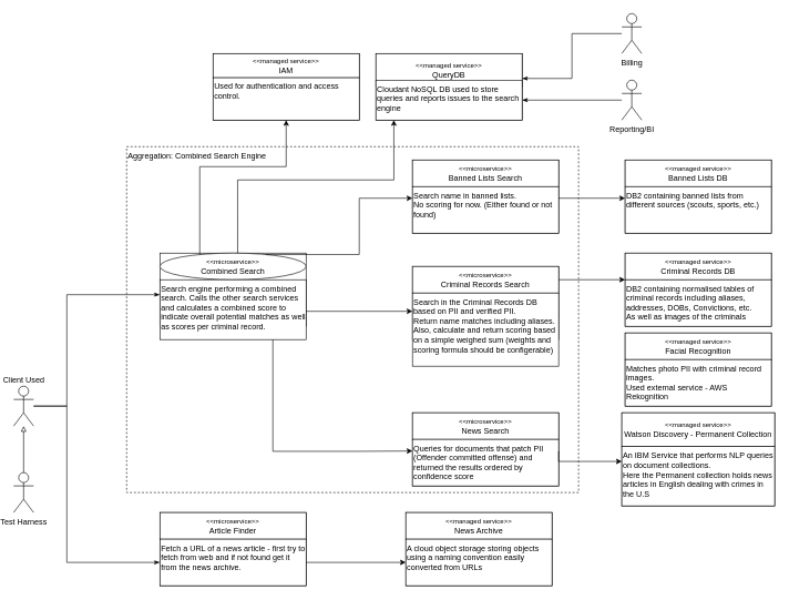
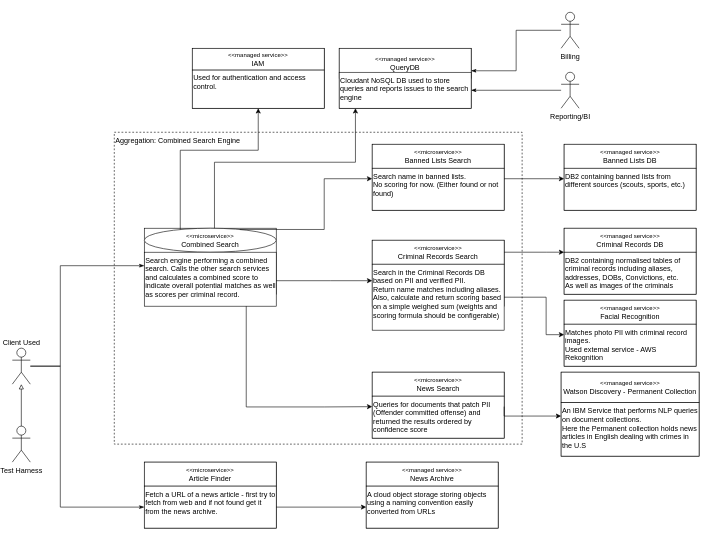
  <mxCell id="0" />
  <mxCell id="1" parent="0" />
  <mxCell id="2" value="Aggregation: Combined Search Engine" style="rounded=0;whiteSpace=wrap;html=1;align=left;verticalAlign=top;dashed=1;horizontal=1;fillColor=none;" vertex="1" parent="1"><mxGeometry x="190" y="220" width="680" height="520" as="geometry" /></mxCell>
  <mxCell id="3" value="" style="group" vertex="1" connectable="0" parent="1"><mxGeometry x="240" y="380" width="220" height="130" as="geometry" /></mxCell>
  <mxCell id="4" value="" style="rounded=0;whiteSpace=wrap;html=1;" vertex="1" parent="3"><mxGeometry width="220" height="110" as="geometry" /></mxCell>
  <mxCell id="5" value="&lt;font style=&quot;font-size: 10px&quot;&gt;&amp;lt;&amp;lt;microservice&amp;gt;&amp;gt;&lt;/font&gt;&lt;br&gt;Combined Search" style="ellipse;whiteSpace=wrap;html=1;" vertex="1" parent="3"><mxGeometry width="220" height="40" as="geometry" /></mxCell>
  <mxCell id="6" value="Search engine performing a combined search. Calls the other search services and calculates a combined score to indicate overall potential matches as well as scores per criminal record." style="rounded=0;whiteSpace=wrap;html=1;align=left;verticalAlign=top;" vertex="1" parent="3"><mxGeometry y="40" width="220" height="90" as="geometry" /></mxCell>
  <mxCell id="7" value="" style="group" vertex="1" connectable="0" parent="1"><mxGeometry x="935" y="620" width="230" height="140" as="geometry" /></mxCell>
  <mxCell id="8" value="" style="rounded=0;whiteSpace=wrap;html=1;" vertex="1" parent="7"><mxGeometry width="230" height="140" as="geometry" /></mxCell>
  <mxCell id="9" value="&lt;font style=&quot;font-size: 10px&quot;&gt;&amp;lt;&amp;lt;managed service&amp;gt;&amp;gt;&lt;/font&gt;&lt;br&gt;Watson Discovery - Permanent Collection" style="rounded=0;whiteSpace=wrap;html=1;" vertex="1" parent="7"><mxGeometry width="230" height="50.909" as="geometry" /></mxCell>
  <mxCell id="10" value="An IBM Service that performs NLP queries on document collections.&#10;Here the Permanent collection holds news articles in English dealing with crimes in the U.S" style="rounded=0;whiteSpace=wrap;html=1;align=left;verticalAlign=top;" vertex="1" parent="7"><mxGeometry y="50.909" width="230" height="89.091" as="geometry" /></mxCell>
  <mxCell id="11" value="" style="group" vertex="1" connectable="0" parent="1"><mxGeometry x="620" y="620" width="220" height="110" as="geometry" /></mxCell>
  <mxCell id="12" value="" style="rounded=0;whiteSpace=wrap;html=1;" vertex="1" parent="11"><mxGeometry width="220" height="110" as="geometry" /></mxCell>
  <mxCell id="13" value="&lt;font style=&quot;font-size: 10px&quot;&gt;&amp;lt;&amp;lt;microservice&amp;gt;&amp;gt;&lt;/font&gt;&lt;br&gt;News Search" style="rounded=0;whiteSpace=wrap;html=1;" vertex="1" parent="11"><mxGeometry width="220" height="40" as="geometry" /></mxCell>
  <mxCell id="14" value="Queries for documents that patch PII &#10;(Offender committed offense) and returned the results ordered by confidence score" style="rounded=0;whiteSpace=wrap;html=1;align=left;verticalAlign=top;" vertex="1" parent="11"><mxGeometry y="40" width="220" height="70" as="geometry" /></mxCell>
  <mxCell id="15" style="edgeStyle=orthogonalEdgeStyle;rounded=0;orthogonalLoop=1;jettySize=auto;html=1;entryX=0;entryY=0.25;entryDx=0;entryDy=0;" edge="1" parent="1" source="6" target="14"><mxGeometry relative="1" as="geometry"><Array as="points"><mxPoint x="410" y="678" /><mxPoint x="540" y="678" /></Array></mxGeometry></mxCell>
  <mxCell id="16" style="edgeStyle=orthogonalEdgeStyle;rounded=0;orthogonalLoop=1;jettySize=auto;html=1;entryX=0;entryY=0.25;entryDx=0;entryDy=0;exitX=1;exitY=0.25;exitDx=0;exitDy=0;" edge="1" parent="1" source="14" target="10"><mxGeometry relative="1" as="geometry"><Array as="points"><mxPoint x="840" y="693" /></Array></mxGeometry></mxCell>
  <mxCell id="17" value="" style="group;align=left;" vertex="1" connectable="0" parent="1"><mxGeometry x="620" y="400" width="220" height="150" as="geometry" /></mxCell>
  <mxCell id="18" value="" style="rounded=0;whiteSpace=wrap;html=1;" vertex="1" parent="17"><mxGeometry width="220" height="110" as="geometry" /></mxCell>
  <mxCell id="19" value="&lt;font style=&quot;font-size: 10px&quot;&gt;&amp;lt;&amp;lt;microservice&amp;gt;&amp;gt;&lt;/font&gt;&lt;br&gt;Criminal Records Search" style="rounded=0;whiteSpace=wrap;html=1;" vertex="1" parent="17"><mxGeometry width="220" height="40" as="geometry" /></mxCell>
  <mxCell id="20" value="Search in the Criminal Records DB based on PII and verified PII.&#10;Return name matches including aliases. &#10;Also, calculate and return scoring based on a simple weighed sum (weights and scoring formula should be configerable)" style="rounded=0;whiteSpace=wrap;html=1;align=left;verticalAlign=top;" vertex="1" parent="17"><mxGeometry y="40" width="220" height="110" as="geometry" /></mxCell>
  <mxCell id="21" value="" style="group;align=left;" vertex="1" connectable="0" parent="1"><mxGeometry x="620" y="240" width="220" height="110" as="geometry" /></mxCell>
  <mxCell id="22" value="" style="rounded=0;whiteSpace=wrap;html=1;" vertex="1" parent="21"><mxGeometry width="220" height="110" as="geometry" /></mxCell>
  <mxCell id="23" value="&lt;font style=&quot;font-size: 10px&quot;&gt;&amp;lt;&amp;lt;microservice&amp;gt;&amp;gt;&lt;/font&gt;&lt;br&gt;Banned Lists Search" style="rounded=0;whiteSpace=wrap;html=1;" vertex="1" parent="21"><mxGeometry width="220" height="40" as="geometry" /></mxCell>
  <mxCell id="24" value="Search name in banned lists.&#10;No scoring for now. (Either found or not found)" style="rounded=0;whiteSpace=wrap;html=1;align=left;verticalAlign=top;" vertex="1" parent="21"><mxGeometry y="40" width="220" height="70" as="geometry" /></mxCell>
  <mxCell id="25" style="edgeStyle=orthogonalEdgeStyle;rounded=0;orthogonalLoop=1;jettySize=auto;html=1;entryX=0;entryY=0.25;entryDx=0;entryDy=0;exitX=0.75;exitY=0;exitDx=0;exitDy=0;" edge="1" parent="1" source="5" target="24"><mxGeometry relative="1" as="geometry" /></mxCell>
  <mxCell id="26" value="" style="group" vertex="1" connectable="0" parent="1"><mxGeometry x="940" y="380" width="220" height="110" as="geometry" /></mxCell>
  <mxCell id="27" value="" style="rounded=0;whiteSpace=wrap;html=1;" vertex="1" parent="26"><mxGeometry width="220" height="110" as="geometry" /></mxCell>
  <mxCell id="28" value="&lt;font style=&quot;font-size: 10px&quot;&gt;&amp;lt;&amp;lt;managed service&amp;gt;&amp;gt;&lt;/font&gt;&lt;br&gt;Criminal Records DB" style="rounded=0;whiteSpace=wrap;html=1;" vertex="1" parent="26"><mxGeometry width="220" height="40" as="geometry" /></mxCell>
  <mxCell id="29" value="DB2 containing normalised tables of criminal records including aliases, addresses, DOBs, Convictions, etc. &#10;As well as images of the criminals" style="rounded=0;whiteSpace=wrap;html=1;align=left;verticalAlign=top;" vertex="1" parent="26"><mxGeometry y="40" width="220" height="70" as="geometry" /></mxCell>
  <mxCell id="30" value="" style="group" vertex="1" connectable="0" parent="1"><mxGeometry x="940" y="240" width="220" height="110" as="geometry" /></mxCell>
  <mxCell id="31" value="" style="rounded=0;whiteSpace=wrap;html=1;" vertex="1" parent="30"><mxGeometry width="220" height="110" as="geometry" /></mxCell>
  <mxCell id="32" value="&lt;font style=&quot;font-size: 10px&quot;&gt;&amp;lt;&amp;lt;managed service&amp;gt;&amp;gt;&lt;/font&gt;&lt;br&gt;Banned Lists DB" style="rounded=0;whiteSpace=wrap;html=1;" vertex="1" parent="30"><mxGeometry width="220" height="40" as="geometry" /></mxCell>
  <mxCell id="33" value="DB2 containing banned lists from different sources (scouts, sports, etc.)" style="rounded=0;whiteSpace=wrap;html=1;align=left;verticalAlign=top;" vertex="1" parent="30"><mxGeometry y="40" width="220" height="70" as="geometry" /></mxCell>
  <mxCell id="34" value="" style="edgeStyle=orthogonalEdgeStyle;rounded=0;orthogonalLoop=1;jettySize=auto;html=1;exitX=1;exitY=0.25;exitDx=0;exitDy=0;entryX=0;entryY=0.25;entryDx=0;entryDy=0;" edge="1" parent="1" source="24" target="33"><mxGeometry relative="1" as="geometry" /></mxCell>
  <mxCell id="35" style="edgeStyle=orthogonalEdgeStyle;rounded=0;orthogonalLoop=1;jettySize=auto;html=1;entryX=0;entryY=0.25;entryDx=0;entryDy=0;" edge="1" parent="1" source="6" target="20"><mxGeometry relative="1" as="geometry"><Array as="points"><mxPoint x="550" y="468" /></Array></mxGeometry></mxCell>
  <mxCell id="36" style="edgeStyle=orthogonalEdgeStyle;rounded=0;orthogonalLoop=1;jettySize=auto;html=1;entryX=0;entryY=0;entryDx=0;entryDy=0;" edge="1" parent="1" source="19" target="29"><mxGeometry relative="1" as="geometry"><Array as="points"><mxPoint x="910" y="420" /><mxPoint x="910" y="420" /></Array></mxGeometry></mxCell>
  <mxCell id="37" value="" style="group" vertex="1" connectable="0" parent="1"><mxGeometry x="940" y="500" width="220" height="110" as="geometry" /></mxCell>
  <mxCell id="38" value="" style="rounded=0;whiteSpace=wrap;html=1;" vertex="1" parent="37"><mxGeometry width="220" height="110" as="geometry" /></mxCell>
  <mxCell id="39" value="&lt;font style=&quot;font-size: 10px&quot;&gt;&amp;lt;&amp;lt;managed service&amp;gt;&amp;gt;&lt;/font&gt;&lt;br&gt;Facial Recognition" style="rounded=0;whiteSpace=wrap;html=1;" vertex="1" parent="37"><mxGeometry width="220" height="40" as="geometry" /></mxCell>
  <mxCell id="40" value="Matches photo PII with criminal record images.&#10;Used external service - AWS Rekognition" style="rounded=0;whiteSpace=wrap;html=1;align=left;verticalAlign=top;" vertex="1" parent="37"><mxGeometry y="40" width="220" height="70" as="geometry" /></mxCell>
+ <mxCell id="41" style="edgeStyle=orthogonalEdgeStyle;rounded=0;orthogonalLoop=1;jettySize=auto;html=1;entryX=0;entryY=0.25;entryDx=0;entryDy=0;" edge="1" parent="1" source="20" target="40"><mxGeometry relative="1" as="geometry"><Array as="points"><mxPoint x="910" y="495" /><mxPoint x="910" y="558" /></Array></mxGeometry></mxCell>
  <mxCell id="42" value="" style="group;dashed=1;fillColor=none;align=left;" vertex="1" connectable="0" parent="1"><mxGeometry x="320" y="80" width="220" height="100" as="geometry" /></mxCell>
  <mxCell id="43" value="" style="rounded=0;whiteSpace=wrap;html=1;" vertex="1" parent="42"><mxGeometry width="220" height="100" as="geometry" /></mxCell>
  <mxCell id="44" value="&lt;font style=&quot;font-size: 10px&quot;&gt;&amp;lt;&amp;lt;managed service&amp;gt;&amp;gt;&lt;/font&gt;&lt;br&gt;IAM" style="rounded=0;whiteSpace=wrap;html=1;" vertex="1" parent="42"><mxGeometry width="220" height="36.364" as="geometry" /></mxCell>
  <mxCell id="45" value="Used for authentication and access control." style="rounded=0;whiteSpace=wrap;html=1;align=left;verticalAlign=top;" vertex="1" parent="42"><mxGeometry y="36.364" width="220" height="63.636" as="geometry" /></mxCell>
  <mxCell id="46" style="edgeStyle=orthogonalEdgeStyle;rounded=0;orthogonalLoop=1;jettySize=auto;html=1;entryX=0.5;entryY=1;entryDx=0;entryDy=0;" edge="1" parent="1" source="5" target="45"><mxGeometry relative="1" as="geometry"><Array as="points"><mxPoint x="300" y="250" /><mxPoint x="430" y="250" /></Array></mxGeometry></mxCell>
  <mxCell id="47" value="" style="group;dashed=1;fillColor=none;align=left;" vertex="1" connectable="0" parent="1"><mxGeometry x="565" y="80" width="220" height="100" as="geometry" /></mxCell>
  <mxCell id="48" value="" style="rounded=0;whiteSpace=wrap;html=1;" vertex="1" parent="47"><mxGeometry width="220" height="100.0" as="geometry" /></mxCell>
  <mxCell id="49" value="&lt;font style=&quot;font-size: 10px&quot;&gt;&amp;lt;&amp;lt;managed service&amp;gt;&amp;gt;&lt;/font&gt;&lt;br&gt;QueryDB" style="rounded=0;whiteSpace=wrap;html=1;" vertex="1" parent="47"><mxGeometry width="220" height="50" as="geometry" /></mxCell>
  <mxCell id="50" value="Cloudant NoSQL DB used to store queries and reports issues to the search engine" style="rounded=0;whiteSpace=wrap;html=1;align=left;verticalAlign=top;" vertex="1" parent="47"><mxGeometry y="40" width="220" height="60" as="geometry" /></mxCell>
  <mxCell id="51" style="edgeStyle=orthogonalEdgeStyle;rounded=0;orthogonalLoop=1;jettySize=auto;html=1;entryX=0.123;entryY=1;entryDx=0;entryDy=0;exitX=0.532;exitY=0;exitDx=0;exitDy=0;exitPerimeter=0;entryPerimeter=0;" edge="1" parent="1" source="5" target="50"><mxGeometry relative="1" as="geometry"><Array as="points"><mxPoint x="357" y="270" /><mxPoint x="592" y="270" /></Array></mxGeometry></mxCell>
  <mxCell id="52" value="" style="group;dashed=1;fillColor=none;align=left;" vertex="1" connectable="0" parent="1"><mxGeometry x="240" y="770" width="220" height="110" as="geometry" /></mxCell>
  <mxCell id="53" value="" style="rounded=0;whiteSpace=wrap;html=1;" vertex="1" parent="52"><mxGeometry width="220" height="110" as="geometry" /></mxCell>
  <mxCell id="54" value="&lt;font style=&quot;font-size: 10px&quot;&gt;&amp;lt;&amp;lt;microservice&amp;gt;&amp;gt;&lt;/font&gt;&lt;br&gt;Article Finder" style="rounded=0;whiteSpace=wrap;html=1;" vertex="1" parent="52"><mxGeometry width="220" height="40" as="geometry" /></mxCell>
  <mxCell id="55" value="Fetch a URL of a news article - first try to fetch from web and if not found get it from the news archive." style="rounded=0;whiteSpace=wrap;html=1;align=left;verticalAlign=top;" vertex="1" parent="52"><mxGeometry y="40" width="220" height="70" as="geometry" /></mxCell>
  <mxCell id="56" value="" style="group;dashed=1;fillColor=none;align=left;" vertex="1" connectable="0" parent="1"><mxGeometry x="610" y="770" width="220" height="110" as="geometry" /></mxCell>
  <mxCell id="57" value="" style="rounded=0;whiteSpace=wrap;html=1;" vertex="1" parent="56"><mxGeometry width="220" height="110" as="geometry" /></mxCell>
  <mxCell id="58" value="&lt;font style=&quot;font-size: 10px&quot;&gt;&amp;lt;&amp;lt;managed service&amp;gt;&amp;gt;&lt;/font&gt;&lt;br&gt;News Archive" style="rounded=0;whiteSpace=wrap;html=1;" vertex="1" parent="56"><mxGeometry width="220" height="40" as="geometry" /></mxCell>
  <mxCell id="59" value="A cloud object storage storing objects using a naming convention easily converted from URLs" style="rounded=0;whiteSpace=wrap;html=1;align=left;verticalAlign=top;" vertex="1" parent="56"><mxGeometry y="40" width="220" height="70" as="geometry" /></mxCell>
  <mxCell id="60" style="edgeStyle=orthogonalEdgeStyle;rounded=0;orthogonalLoop=1;jettySize=auto;html=1;entryX=0;entryY=0.5;entryDx=0;entryDy=0;" edge="1" parent="1" source="55" target="59"><mxGeometry relative="1" as="geometry" /></mxCell>
  <mxCell id="61" style="edgeStyle=orthogonalEdgeStyle;rounded=0;orthogonalLoop=1;jettySize=auto;html=1;entryX=0;entryY=0.25;entryDx=0;entryDy=0;endArrow=classicThin;endFill=1;strokeColor=#000000;" edge="1" parent="1" source="63" target="6"><mxGeometry relative="1" as="geometry"><Array as="points"><mxPoint x="100" y="610" /><mxPoint x="100" y="443" /></Array></mxGeometry></mxCell>
  <mxCell id="62" style="edgeStyle=orthogonalEdgeStyle;rounded=0;orthogonalLoop=1;jettySize=auto;html=1;entryX=0;entryY=0.5;entryDx=0;entryDy=0;endArrow=classicThin;endFill=1;strokeColor=#000000;" edge="1" parent="1" source="63" target="55"><mxGeometry relative="1" as="geometry"><Array as="points"><mxPoint x="100" y="610" /><mxPoint x="100" y="845" /></Array></mxGeometry></mxCell>
  <mxCell id="63" value="Client Used" style="shape=umlActor;verticalLabelPosition=top;verticalAlign=bottom;html=1;outlineConnect=0;align=center;fillColor=none;labelPosition=center;" vertex="1" parent="1"><mxGeometry x="20" y="580" width="30" height="60" as="geometry" /></mxCell>
  <mxCell id="64" style="edgeStyle=orthogonalEdgeStyle;rounded=0;orthogonalLoop=1;jettySize=auto;html=1;endArrow=block;endFill=0;" edge="1" parent="1" source="65" target="63"><mxGeometry relative="1" as="geometry" /></mxCell>
  <mxCell id="65" value="Test Harness" style="shape=umlActor;verticalLabelPosition=bottom;verticalAlign=top;html=1;outlineConnect=0;fillColor=none;align=center;" vertex="1" parent="1"><mxGeometry x="20" y="710" width="30" height="60" as="geometry" /></mxCell>
  <mxCell id="66" style="edgeStyle=orthogonalEdgeStyle;rounded=0;orthogonalLoop=1;jettySize=auto;html=1;entryX=1;entryY=0.75;entryDx=0;entryDy=0;endArrow=classicThin;endFill=1;strokeColor=#000000;" edge="1" parent="1" source="67" target="49"><mxGeometry relative="1" as="geometry" /></mxCell>
  <mxCell id="67" value="Billing" style="shape=umlActor;verticalLabelPosition=bottom;verticalAlign=top;html=1;outlineConnect=0;fillColor=none;align=center;" vertex="1" parent="1"><mxGeometry x="935" y="20" width="30" height="60" as="geometry" /></mxCell>
  <mxCell id="68" style="edgeStyle=orthogonalEdgeStyle;rounded=0;orthogonalLoop=1;jettySize=auto;html=1;endArrow=classicThin;endFill=1;strokeColor=#000000;" edge="1" parent="1" source="69" target="50"><mxGeometry relative="1" as="geometry" /></mxCell>
  <mxCell id="69" value="Reporting/BI" style="shape=umlActor;verticalLabelPosition=bottom;verticalAlign=top;html=1;outlineConnect=0;fillColor=none;align=center;" vertex="1" parent="1"><mxGeometry x="935" y="120" width="30" height="60" as="geometry" /></mxCell>
